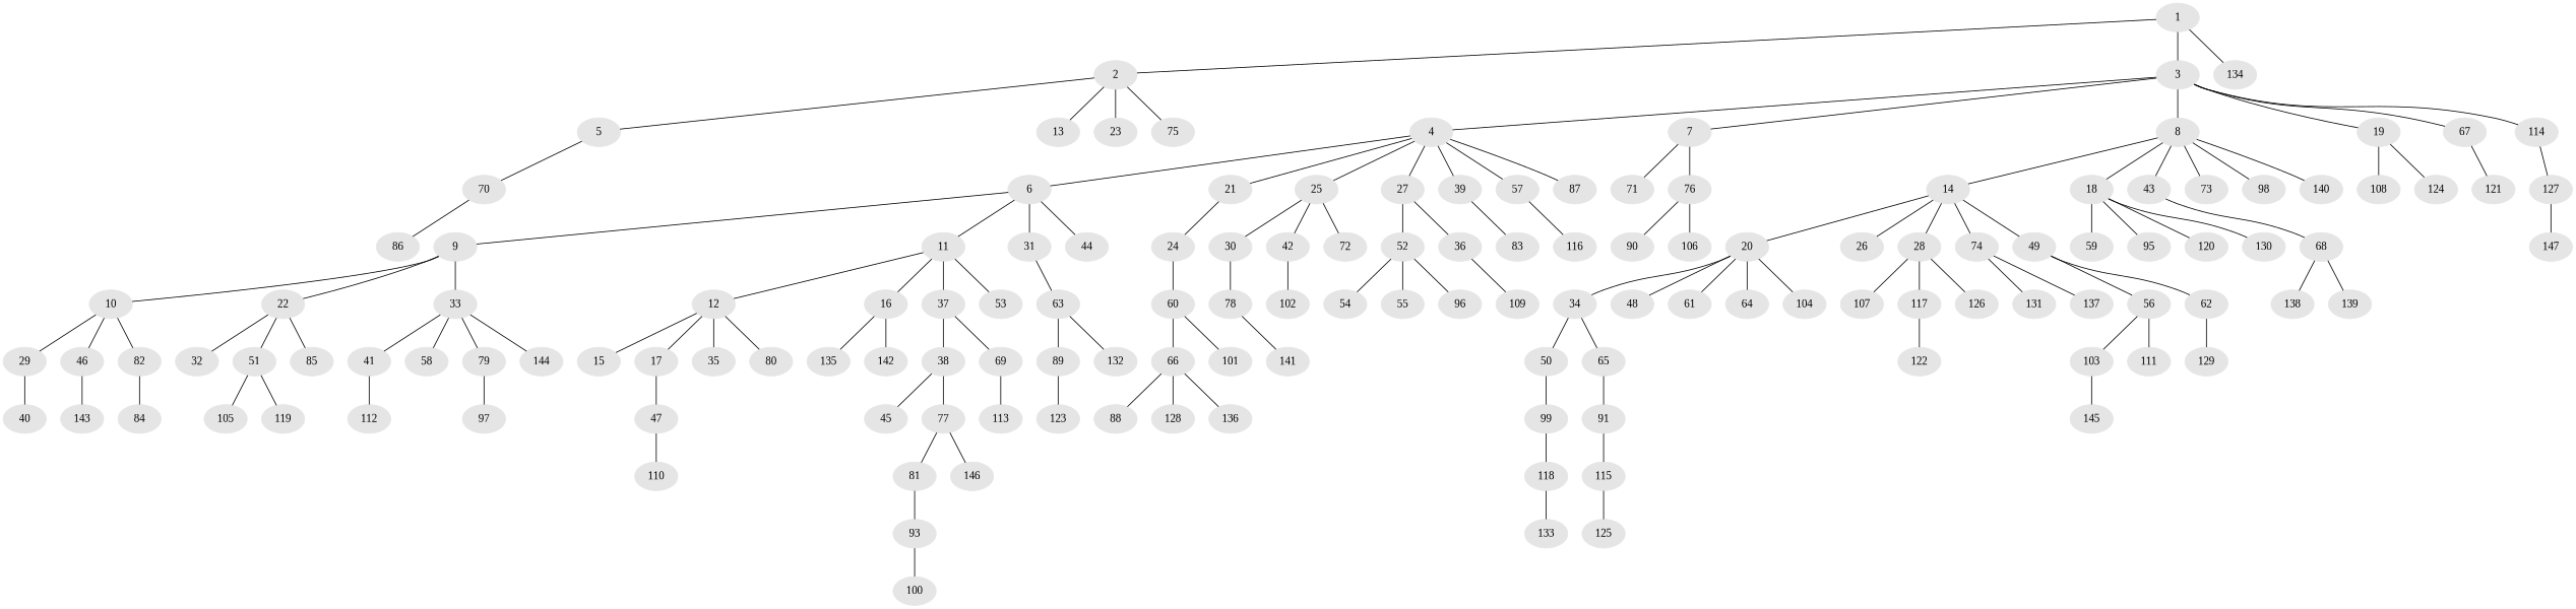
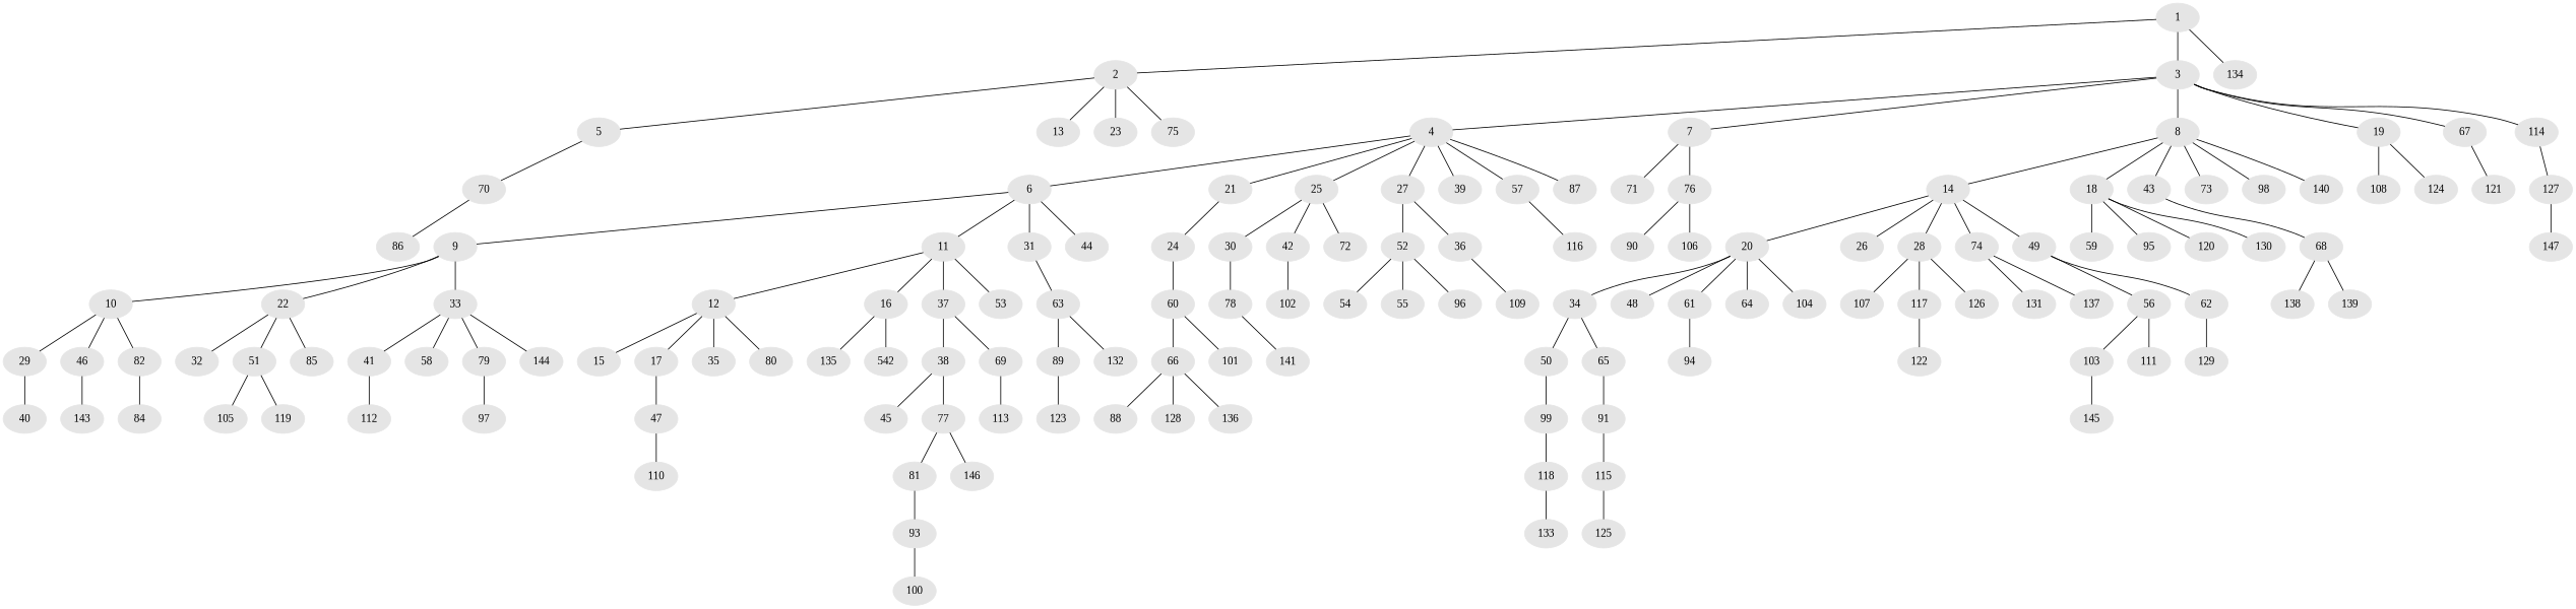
  graph {
    fontname="Liberation Serif"
    node [color=gray90 fontname="Liberation Serif" style=filled]
    edge [fontname="Liberation Serif"]
    1
    2
    3
    134
    5
    13
    23
    75
    4
    7
    8
    19
    67
    114
    70
    6
    21
    25
    27
    39
    57
    87
    71
    76
    14
    18
    43
    73
    98
    140
    108
    124
    121
    127
    9
    11
    31
    44
    24
    30
    42
    72
    52
    36
-   83
    54
    55
    96
    116
    86
    10
    22
    33
    12
    16
    37
    53
    63
    90
    106
    20
    26
    28
    74
    49
    59
    95
    120
    130
    68
    29
    46
    82
    32
    51
    85
    41
    58
    79
    144
    40
    143
    84
    15
    17
    35
    80
    135
-   142
+   142 [label=542]
    38
    69
    47
    34
    48
    61
    64
    104
    107
    117
    126
    131
    137
    110
    50
    65
+   94
    60
    105
    119
    66
    101
    78
    102
    109
    56
    62
    122
    141
    89
    132
    112
    97
    99
    91
    45
    77
    113
    81
    146
    138
    139
    103
    111
    129
    118
    145
    88
    128
    136
    123
    115
    93
    100
    125
    133
    147
    1 -- 2
    1 -- 3
    1 -- 134
    2 -- 5
    2 -- 13
    2 -- 23
    2 -- 75
    3 -- 4
    3 -- 7
    3 -- 8
    3 -- 19
    3 -- 67
    3 -- 114
    5 -- 70
    4 -- 6
    4 -- 21
    4 -- 25
    4 -- 27
    4 -- 39
    4 -- 57
    4 -- 87
    7 -- 71
    7 -- 76
    8 -- 14
    8 -- 18
    8 -- 43
    8 -- 73
    8 -- 98
    8 -- 140
    19 -- 108
    19 -- 124
    67 -- 121
    114 -- 127
    70 -- 86
    6 -- 9
    6 -- 11
    6 -- 31
    6 -- 44
    21 -- 24
    25 -- 30
    25 -- 42
    25 -- 72
    27 -- 52
    27 -- 36
-   39 -- 83
    57 -- 116
    76 -- 90
    76 -- 106
    14 -- 20
    14 -- 26
    14 -- 28
    14 -- 74
    14 -- 49
    18 -- 59
    18 -- 95
    18 -- 120
    18 -- 130
    43 -- 68
    127 -- 147
    9 -- 10
    9 -- 22
    9 -- 33
    11 -- 12
    11 -- 16
    11 -- 37
    11 -- 53
    31 -- 63
    24 -- 60
    30 -- 78
    42 -- 102
    52 -- 54
    52 -- 55
    52 -- 96
    36 -- 109
    10 -- 29
    10 -- 46
    10 -- 82
    22 -- 32
    22 -- 51
    22 -- 85
    33 -- 41
    33 -- 58
    33 -- 79
    33 -- 144
    12 -- 15
    12 -- 17
    12 -- 35
    12 -- 80
    16 -- 135
    16 -- 142
    37 -- 38
    37 -- 69
    63 -- 89
    63 -- 132
    20 -- 34
    20 -- 48
    20 -- 61
    20 -- 64
    20 -- 104
    28 -- 107
    28 -- 117
    28 -- 126
    74 -- 131
    74 -- 137
    49 -- 56
    49 -- 62
    68 -- 138
    68 -- 139
    29 -- 40
    46 -- 143
    82 -- 84
    51 -- 105
    51 -- 119
    41 -- 112
    79 -- 97
    17 -- 47
    38 -- 45
    38 -- 77
    69 -- 113
    47 -- 110
    34 -- 50
    34 -- 65
+   61 -- 94
    117 -- 122
    50 -- 99
    65 -- 91
    60 -- 66
    60 -- 101
    66 -- 88
    66 -- 128
    66 -- 136
    78 -- 141
    56 -- 103
    56 -- 111
    62 -- 129
    89 -- 123
    99 -- 118
    91 -- 115
    77 -- 81
    77 -- 146
    81 -- 93
    103 -- 145
    118 -- 133
    115 -- 125
    93 -- 100
  }
